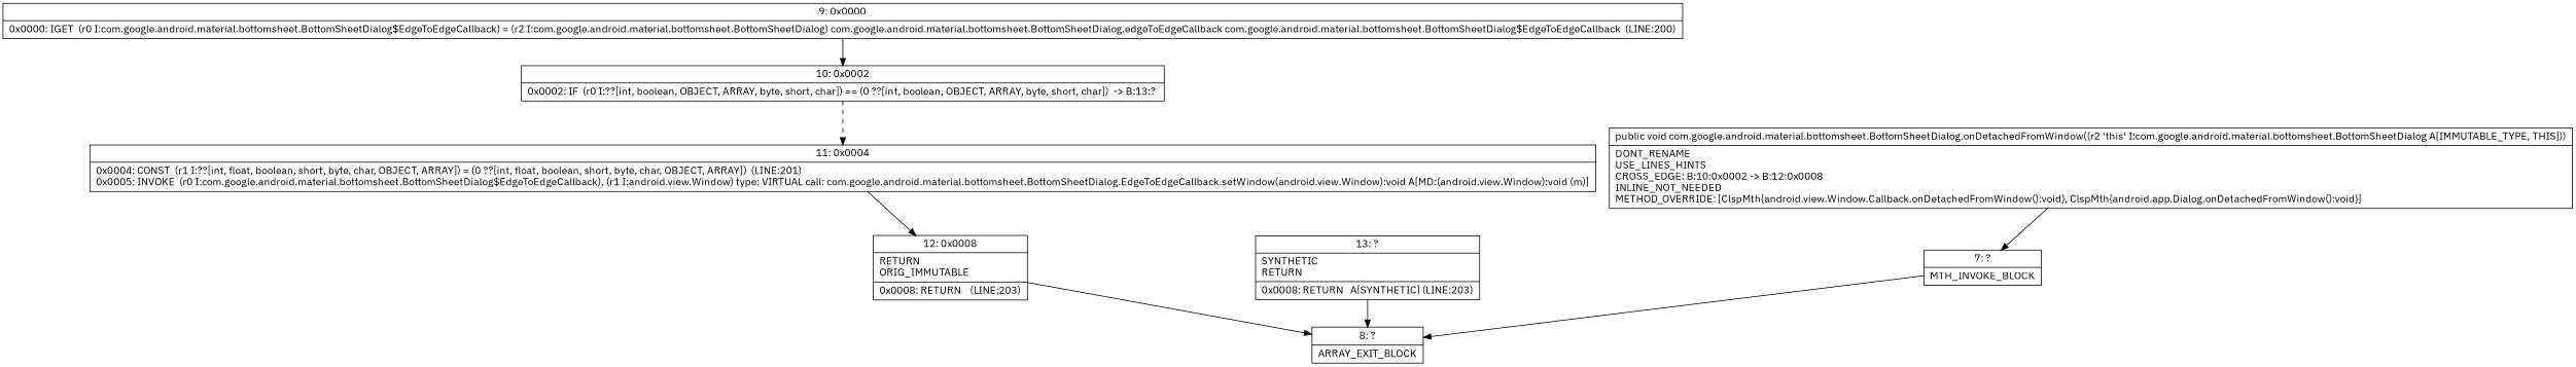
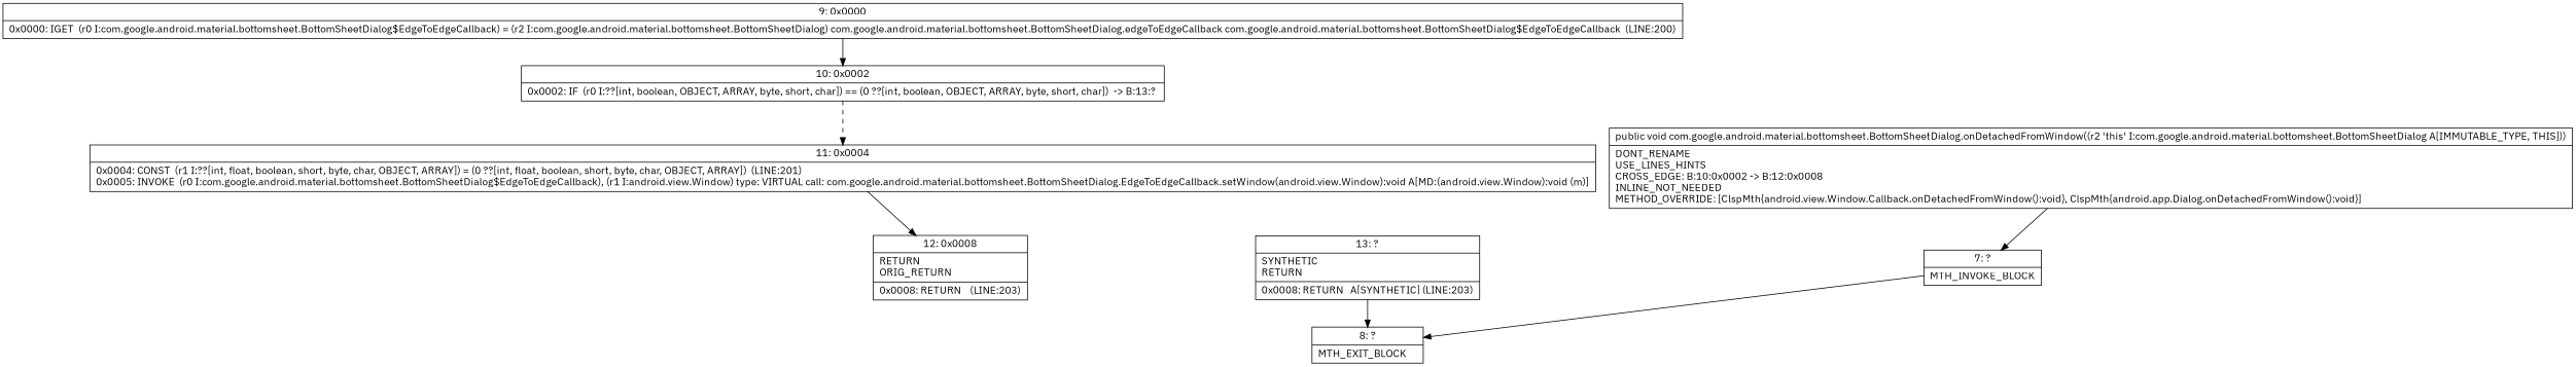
  digraph {
    fontname="IBM Plex Sans"
    node [fontname="IBM Plex Sans" shape=record]
    edge [fontname="IBM Plex Sans"]
    n1 [label="{7\:\ ?|MTH_INVOKE_BLOCK\l}"]
-   n2 [label="{8\:\ ?|ARRAY_EXIT_BLOCK\l}"]
+   n2 [label="{8\:\ ?|MTH_EXIT_BLOCK\l}"]
    n3 [label="{9\:\ 0x0000|0x0000: IGET  (r0 I:com.google.android.material.bottomsheet.BottomSheetDialog$EdgeToEdgeCallback) = (r2 I:com.google.android.material.bottomsheet.BottomSheetDialog) com.google.android.material.bottomsheet.BottomSheetDialog.edgeToEdgeCallback com.google.android.material.bottomsheet.BottomSheetDialog$EdgeToEdgeCallback  (LINE:200)\l}"]
    n4 [label="{10\:\ 0x0002|0x0002: IF  (r0 I:??[int, boolean, OBJECT, ARRAY, byte, short, char]) == (0 ??[int, boolean, OBJECT, ARRAY, byte, short, char])  \-\> B:13:? \l}"]
    n5 [label="{11\:\ 0x0004|0x0004: CONST  (r1 I:??[int, float, boolean, short, byte, char, OBJECT, ARRAY]) = (0 ??[int, float, boolean, short, byte, char, OBJECT, ARRAY])  (LINE:201)\l0x0005: INVOKE  (r0 I:com.google.android.material.bottomsheet.BottomSheetDialog$EdgeToEdgeCallback), (r1 I:android.view.Window) type: VIRTUAL call: com.google.android.material.bottomsheet.BottomSheetDialog.EdgeToEdgeCallback.setWindow(android.view.Window):void A[MD:(android.view.Window):void (m)]\l}"]
-   n6 [label="{12\:\ 0x0008|RETURN\lORIG_IMMUTABLE\l|0x0008: RETURN    (LINE:203)\l}"]
+   n6 [label="{12\:\ 0x0008|RETURN\lORIG_RETURN\l|0x0008: RETURN    (LINE:203)\l}"]
    n7 [label="{13\:\ ?|SYNTHETIC\lRETURN\l|0x0008: RETURN   A[SYNTHETIC] (LINE:203)\l}"]
    n8 [label="{public void com.google.android.material.bottomsheet.BottomSheetDialog.onDetachedFromWindow((r2 'this' I:com.google.android.material.bottomsheet.BottomSheetDialog A[IMMUTABLE_TYPE, THIS]))  | DONT_RENAME\lUSE_LINES_HINTS\lCROSS_EDGE: B:10:0x0002 \-\> B:12:0x0008\lINLINE_NOT_NEEDED\lMETHOD_OVERRIDE: [ClspMth\{android.view.Window.Callback.onDetachedFromWindow():void\}, ClspMth\{android.app.Dialog.onDetachedFromWindow():void\}]\l}"]
    n1 -> n2
    n3 -> n4
    n4 -> n5 [style=dashed]
    n5 -> n6
-   n6 -> n2
    n7 -> n2
    n8 -> n1
  }
